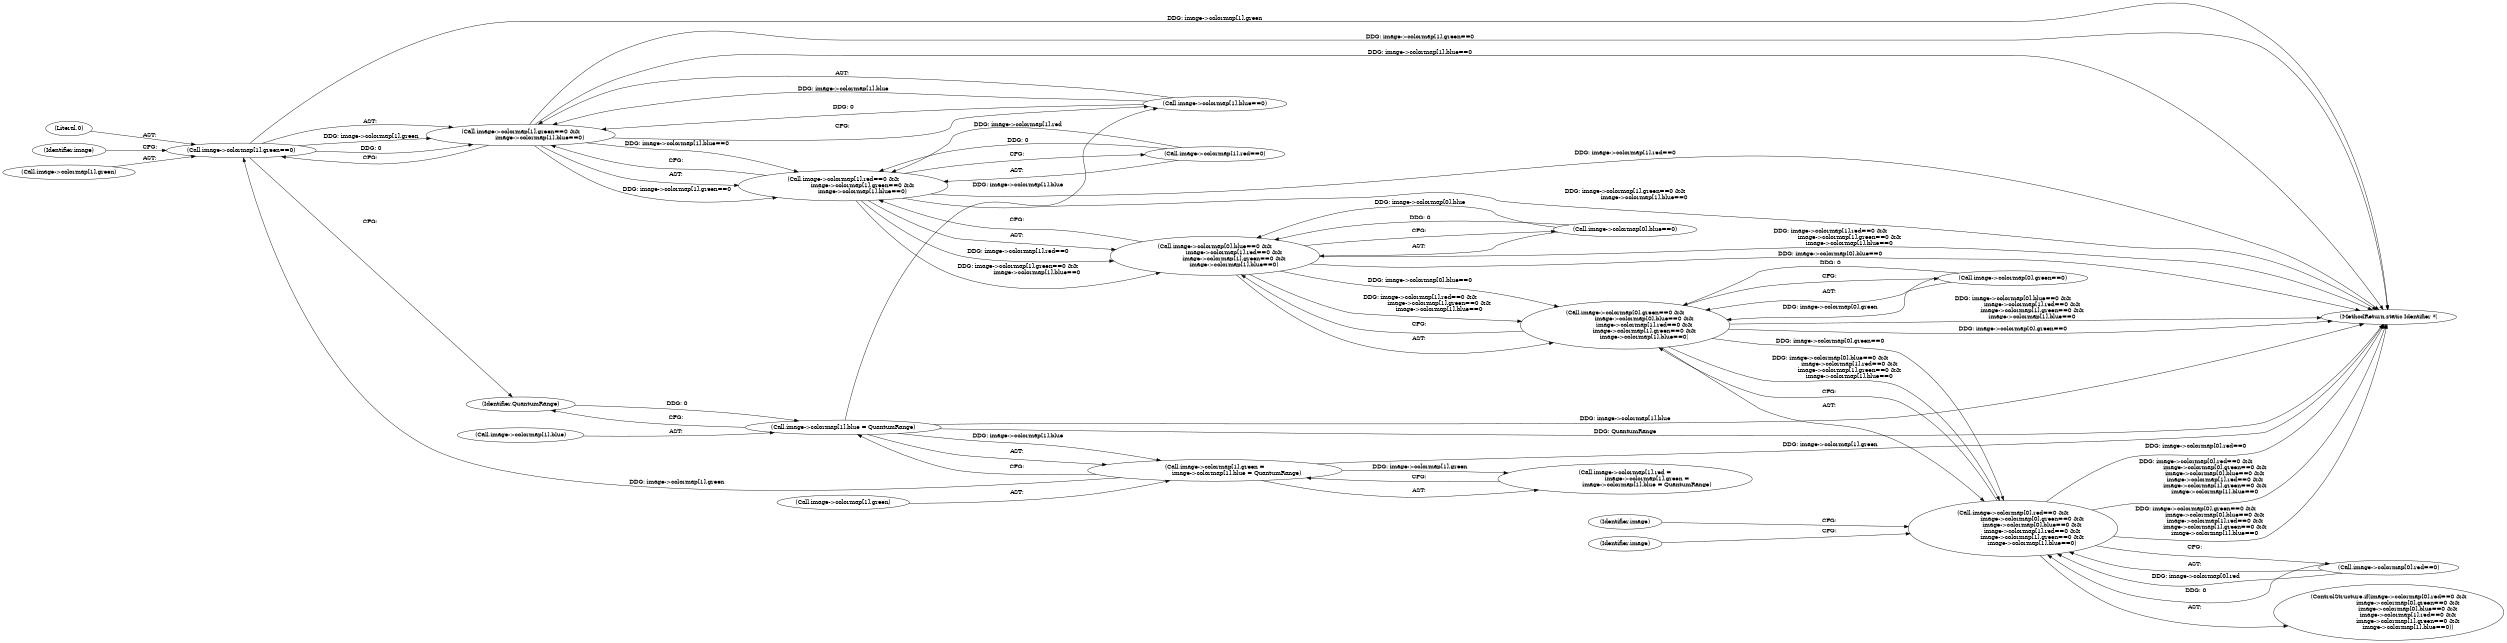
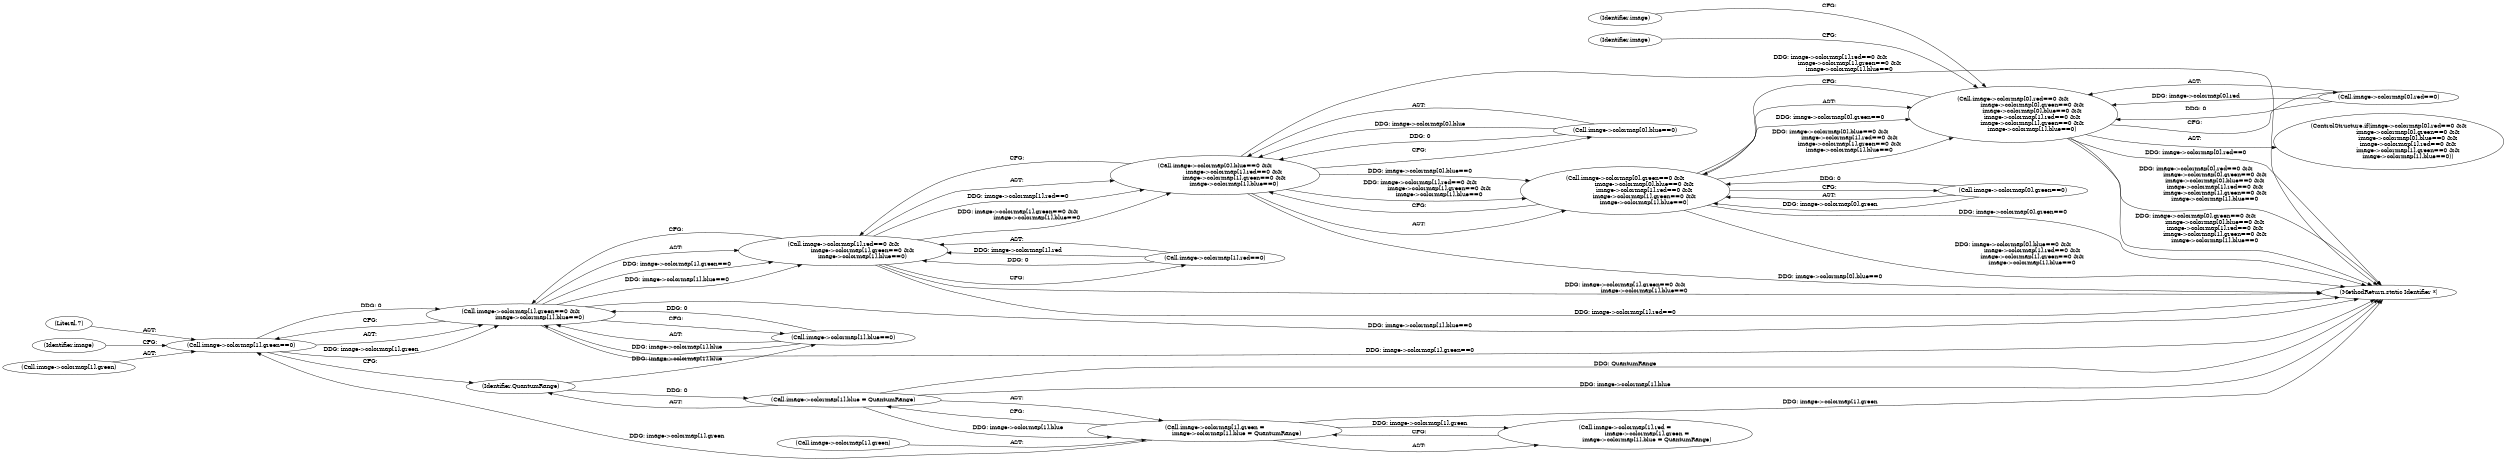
  digraph {
    rankdir=LR
    n1 [label="(Call,image->colormap[1].green==0)"]
    n2 [label="(Call,image->colormap[1].green==0 &&\n                     image->colormap[1].blue==0)"]
    n3 [label="(MethodReturn,static Identifier *)"]
    n4 [label="(Identifier,QuantumRange)"]
    n5 [label="(Call,image->colormap[1].blue==0)"]
    n6 [label="(Call,image->colormap[1].red==0 &&\n                     image->colormap[1].green==0 &&\n                     image->colormap[1].blue==0)"]
-   n7 [label="(Literal,0)"]
+   n7 [label="(Literal,7)"]
    n8 [label="(Call,image->colormap[1].green =\n                        image->colormap[1].blue = QuantumRange)"]
    n9 [label="(Call,image->colormap[1].blue = QuantumRange)"]
    n10 [label="(Call,image->colormap[1].red =\n                        image->colormap[1].green =\n                        image->colormap[1].blue = QuantumRange)"]
    n11 [label="(Call,image->colormap[0].blue==0 &&\n                     image->colormap[1].red==0 &&\n                     image->colormap[1].green==0 &&\n                     image->colormap[1].blue==0)"]
    n12 [label="(Call,image->colormap[1].red==0)"]
    n13 [label="(Call,image->colormap[0].green==0 &&\n                     image->colormap[0].blue==0 &&\n                     image->colormap[1].red==0 &&\n                     image->colormap[1].green==0 &&\n                     image->colormap[1].blue==0)"]
    n14 [label="(Call,image->colormap[0].blue==0)"]
    n15 [label="(Call,image->colormap[0].red==0 &&\n                     image->colormap[0].green==0 &&\n                     image->colormap[0].blue==0 &&\n                     image->colormap[1].red==0 &&\n                     image->colormap[1].green==0 &&\n                     image->colormap[1].blue==0)"]
    n16 [label="(Call,image->colormap[0].green==0)"]
    n17 [label="(ControlStructure,if(image->colormap[0].red==0 &&\n                     image->colormap[0].green==0 &&\n                     image->colormap[0].blue==0 &&\n                     image->colormap[1].red==0 &&\n                     image->colormap[1].green==0 &&\n                     image->colormap[1].blue==0))"]
    n18 [label="(Call,image->colormap[0].red==0)"]
    n19 [label="(Identifier,image)"]
-   n20 [label="(Call,image->colormap[1].blue)"]
    n21 [label="(Identifier,image)"]
    n22 [label="(Identifier,image)"]
    n23 [label="(Call,image->colormap[1].green)"]
    n24 [label="(Call,image->colormap[1].green)"]
    n1 -> n2 [label="AST: "]
    n1 -> n2 [label="DDG: image->colormap[1].green"]
    n1 -> n2 [label="DDG: 0"]
-   n1 -> n3 [label="DDG: image->colormap[1].green"]
    n1 -> n4 [label="CFG: "]
    n2 -> n1 [label="CFG: "]
    n2 -> n3 [label="DDG: image->colormap[1].green==0"]
    n2 -> n3 [label="DDG: image->colormap[1].blue==0"]
    n2 -> n5 [label="CFG: "]
    n2 -> n6 [label="AST: "]
    n2 -> n6 [label="DDG: image->colormap[1].green==0"]
    n2 -> n6 [label="DDG: image->colormap[1].blue==0"]
    n4 -> n9 [label="DDG: 0"]
    n5 -> n2 [label="AST: "]
    n5 -> n2 [label="DDG: image->colormap[1].blue"]
    n5 -> n2 [label="DDG: 0"]
    n6 -> n2 [label="CFG: "]
    n6 -> n3 [label="DDG: image->colormap[1].green==0 &&\n                     image->colormap[1].blue==0"]
    n6 -> n3 [label="DDG: image->colormap[1].red==0"]
    n6 -> n11 [label="AST: "]
    n6 -> n11 [label="DDG: image->colormap[1].red==0"]
    n6 -> n11 [label="DDG: image->colormap[1].green==0 &&\n                     image->colormap[1].blue==0"]
    n6 -> n12 [label="CFG: "]
    n7 -> n1 [label="AST: "]
    n8 -> n1 [label="DDG: image->colormap[1].green"]
    n8 -> n3 [label="DDG: image->colormap[1].green"]
    n8 -> n9 [label="CFG: "]
    n8 -> n10 [label="AST: "]
    n8 -> n10 [label="DDG: image->colormap[1].green"]
    n9 -> n3 [label="DDG: QuantumRange"]
    n9 -> n3 [label="DDG: image->colormap[1].blue"]
-   n9 -> n4 [label="CFG: "]
-   n9 -> n5 [label="DDG: image->colormap[1].blue"]
+   n9 -> n4 [label="AST: "]
+   n4 -> n5 [label="DDG: image->colormap[1].blue"]
    n9 -> n8 [label="AST: "]
    n9 -> n8 [label="DDG: image->colormap[1].blue"]
    n10 -> n8 [label="CFG: "]
    n11 -> n3 [label="DDG: image->colormap[0].blue==0"]
    n11 -> n3 [label="DDG: image->colormap[1].red==0 &&\n                     image->colormap[1].green==0 &&\n                     image->colormap[1].blue==0"]
    n11 -> n6 [label="CFG: "]
    n11 -> n13 [label="AST: "]
    n11 -> n13 [label="DDG: image->colormap[0].blue==0"]
    n11 -> n13 [label="DDG: image->colormap[1].red==0 &&\n                     image->colormap[1].green==0 &&\n                     image->colormap[1].blue==0"]
    n11 -> n14 [label="CFG: "]
    n12 -> n6 [label="AST: "]
    n12 -> n6 [label="DDG: image->colormap[1].red"]
    n12 -> n6 [label="DDG: 0"]
    n13 -> n3 [label="DDG: image->colormap[0].green==0"]
    n13 -> n3 [label="DDG: image->colormap[0].blue==0 &&\n                     image->colormap[1].red==0 &&\n                     image->colormap[1].green==0 &&\n                     image->colormap[1].blue==0"]
    n13 -> n11 [label="CFG: "]
    n13 -> n15 [label="AST: "]
    n13 -> n15 [label="DDG: image->colormap[0].green==0"]
    n13 -> n15 [label="DDG: image->colormap[0].blue==0 &&\n                     image->colormap[1].red==0 &&\n                     image->colormap[1].green==0 &&\n                     image->colormap[1].blue==0"]
    n13 -> n16 [label="CFG: "]
    n14 -> n11 [label="AST: "]
    n14 -> n11 [label="DDG: image->colormap[0].blue"]
    n14 -> n11 [label="DDG: 0"]
    n15 -> n3 [label="DDG: image->colormap[0].red==0 &&\n                     image->colormap[0].green==0 &&\n                     image->colormap[0].blue==0 &&\n                     image->colormap[1].red==0 &&\n                     image->colormap[1].green==0 &&\n                     image->colormap[1].blue==0"]
    n15 -> n3 [label="DDG: image->colormap[0].green==0 &&\n                     image->colormap[0].blue==0 &&\n                     image->colormap[1].red==0 &&\n                     image->colormap[1].green==0 &&\n                     image->colormap[1].blue==0"]
    n15 -> n3 [label="DDG: image->colormap[0].red==0"]
    n15 -> n13 [label="CFG: "]
    n15 -> n17 [label="AST: "]
    n15 -> n18 [label="CFG: "]
    n16 -> n13 [label="AST: "]
    n16 -> n13 [label="DDG: image->colormap[0].green"]
    n16 -> n13 [label="DDG: 0"]
    n18 -> n15 [label="AST: "]
    n18 -> n15 [label="DDG: image->colormap[0].red"]
    n18 -> n15 [label="DDG: 0"]
    n19 -> n1 [label="CFG: "]
-   n20 -> n9 [label="AST: "]
    n21 -> n15 [label="CFG: "]
    n22 -> n15 [label="CFG: "]
    n23 -> n1 [label="AST: "]
    n24 -> n8 [label="AST: "]
  }
